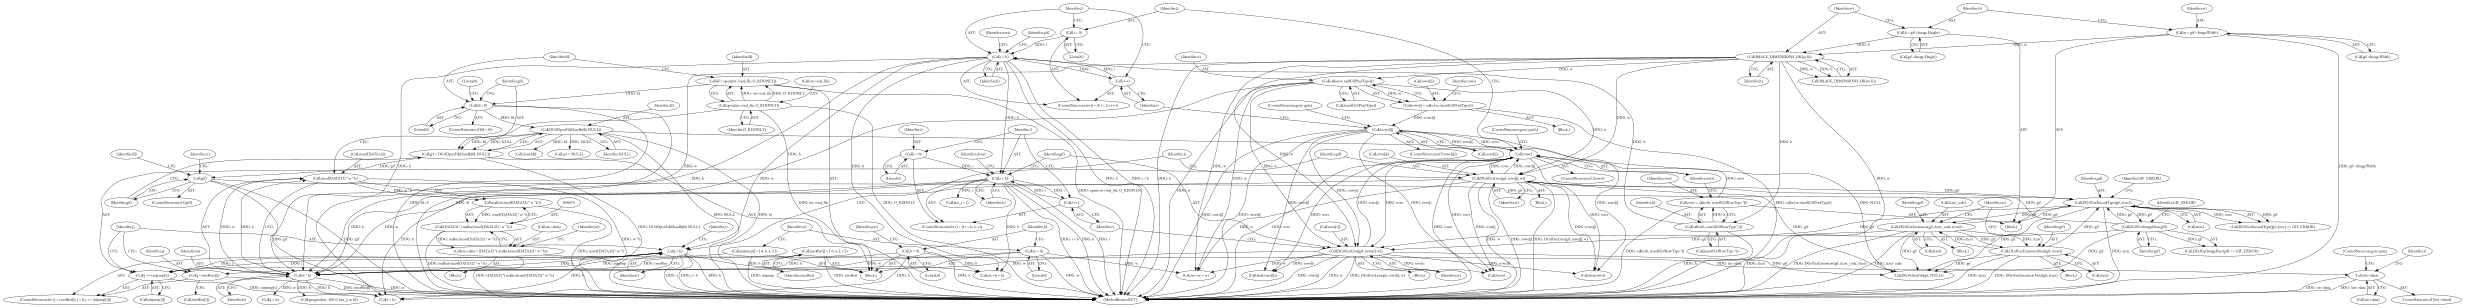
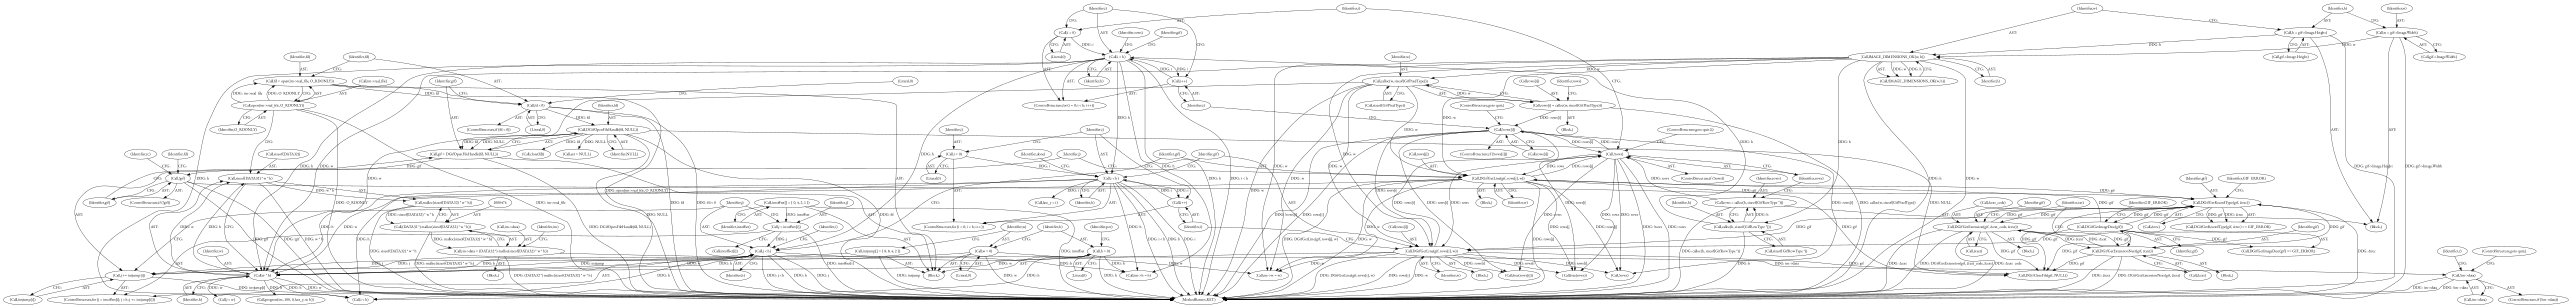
  digraph {
    fontname="EB Garamond"
    node [fontname="EB Garamond"]
    edge [fontname="EB Garamond"]
    n1 [label="(Call,malloc(sizeof(DATA32) * w * h))"]
    n2 [label="(Call,(DATA32 *) malloc(sizeof(DATA32) * w * h))"]
    n3 [label="(MethodReturn,RET)"]
    n4 [label="(Call,sizeof(DATA32) * w * h)"]
    n5 [label="(Call,w * h)"]
    n6 [label="(Call,im->data = (DATA32 *) malloc(sizeof(DATA32) * w * h))"]
    n7 [label="(Call,i < h)"]
    n8 [label="(Identifier,h)"]
    n9 [label="(Call,j < w)"]
    n10 [label="(Call,progress(im, 100, 0, last_y, w, h))"]
    n11 [label="(Call,DGifGetLine(gif, rows[j], w))"]
    n12 [label="(Call,DGifGetRecordType(gif, &rec))"]
    n13 [label="(Call,!rows)"]
    n14 [label="(Call,free(rows))"]
    n15 [label="(Block,)"]
    n16 [label="(Call,DGifCloseFile(gif, NULL))"]
    n17 [label="(Identifier,w)"]
    n18 [label="(Call,!rows)"]
    n19 [label="(Call,im->w = w)"]
    n20 [label="(Call,DGifGetImageDesc(gif))"]
    n21 [label="(Call,DGifGetLine(gif, rows[i], w))"]
    n22 [label="(Call,DGifGetExtension(gif, &ext_code, &ext))"]
    n23 [label="(Call,&rec)"]
    n24 [label="(Call,DGifGetRecordType(gif, &rec) == GIF_ERROR)"]
    n25 [label="(Call,free(rows[i]))"]
    n26 [label="(Call,!rows[i])"]
    n27 [label="(ControlStructure,if (!rows))"]
    n28 [label="(Identifier,rows)"]
    n29 [label="(Identifier,gif)"]
    n30 [label="(Call,DGifGetImageDesc(gif) == GIF_ERROR)"]
    n31 [label="(Identifier,w)"]
    n32 [label="(Block,)"]
    n33 [label="(Call,DGifGetExtensionNext(gif, &ext))"]
    n34 [label="(Block,)"]
    n35 [label="(Call,&ext)"]
    n36 [label="(Call,&ext)"]
    n37 [label="(Block,)"]
    n38 [label="(ControlStructure,if (!rows[i]))"]
    n39 [label="(Call,rows[i])"]
    n40 [label="(Call,rows = calloc(h, sizeof(GifRowType *)))"]
    n41 [label="(Call,calloc(h, sizeof(GifRowType *)))"]
    n42 [label="(Block,)"]
    n43 [label="(Call,i < h)"]
    n44 [label="(Call,sizeof(GifRowType *))"]
    n45 [label="(Call,j < h)"]
    n46 [label="(Call,im->h = h)"]
    n47 [label="(Call,i++)"]
    n48 [label="(Call,i < h)"]
    n49 [label="(ControlStructure,for (i = 0; i < h; i++))"]
    n50 [label="(Identifier,h)"]
    n51 [label="(Call,IMAGE_DIMENSIONS_OK(w, h))"]
-   n52 [label="(Call,calloc(w, real(GifPixelType)))"]
+   n52 [label="(Call,calloc(w, sizeof(GifPixelType)))"]
    n53 [label="(Identifier,h)"]
    n54 [label="(Call,!IMAGE_DIMENSIONS_OK(w, h))"]
    n55 [label="(Call,rows[i] = calloc(w, sizeof(GifPixelType)))"]
    n56 [label="(Call,sizeof(GifPixelType))"]
    n57 [label="(Call,w = gif->Image.Width)"]
    n58 [label="(Call,gif->Image.Width)"]
    n59 [label="(Call,h = gif->Image.Height)"]
    n60 [label="(Call,gif->Image.Height)"]
    n61 [label="(Block,)"]
    n62 [label="(Call,!gif)"]
    n63 [label="(Identifier,gif)"]
    n64 [label="(ControlStructure,if (!gif))"]
    n65 [label="(Call,gif = DGifOpenFileHandle(fd, NULL))"]
    n66 [label="(Call,DGifOpenFileHandle(fd, NULL))"]
    n67 [label="(Block,)"]
    n68 [label="(Call,close(fd))"]
    n69 [label="(Call,ext = NULL)"]
    n70 [label="(Identifier,NULL)"]
    n71 [label="(Call,fd < 0)"]
    n72 [label="(ControlStructure,if (fd < 0))"]
    n73 [label="(Literal,0)"]
    n74 [label="(Call,fd = open(im->real_file, O_RDONLY))"]
    n75 [label="(Call,open(im->real_file, O_RDONLY))"]
    n76 [label="(Identifier,O_RDONLY)"]
    n77 [label="(Call,w = 0)"]
    n78 [label="(Literal,0)"]
    n79 [label="(Call,j += intjump[i])"]
    n80 [label="(Identifier,h)"]
    n81 [label="(ControlStructure,for (j = intoffset[i]; j < h; j += intjump[i]))"]
    n82 [label="(Call,intjump[i])"]
    n83 [label="(Call,j = intoffset[i])"]
    n84 [label="(Call,intoffset[i])"]
    n85 [label="(Call,intoffset[] = { 0, 4, 2, 1 })"]
    n86 [label="(Identifier,intoffset)"]
    n87 [label="(Call,intjump[] = { 8, 8, 4, 2 })"]
    n88 [label="(Identifier,i)"]
    n89 [label="(Call,i++)"]
    n90 [label="(Call,last_y = i)"]
    n91 [label="(ControlStructure,for (i = 0; i < h; i++))"]
    n92 [label="(Identifier,h)"]
    n93 [label="(Call,i = 0)"]
    n94 [label="(Literal,0)"]
    n95 [label="(Identifier,i)"]
    n96 [label="(Call,i = 0)"]
    n97 [label="(Literal,0)"]
    n98 [label="(Call,h = 0)"]
    n99 [label="(Literal,0)"]
    n100 [label="(Call,!im->data)"]
    n101 [label="(Block,)"]
    n102 [label="(ControlStructure,if (!im->data))"]
    n103 [label="(Call,im->data)"]
    n104 [label="(Identifier,h)"]
    n105 [label="(Identifier,j)"]
    n106 [label="(Call,im->data)"]
    n107 [label="(Identifier,ext)"]
    n108 [label="(Identifier,fd)"]
    n109 [label="(Identifier,h)"]
    n110 [label="(Identifier,gif)"]
    n111 [label="(Identifier,i)"]
    n112 [label="(Identifier,fd)"]
    n113 [label="(Identifier,GIF_ERROR)"]
    n114 [label="(Identifier,gif)"]
    n115 [label="(Identifier,done)"]
    n116 [label="(Identifier,i)"]
    n117 [label="(Identifier,rows)"]
    n118 [label="(Call,im->real_file)"]
    n119 [label="(Identifier,rows)"]
    n120 [label="(Literal,0)"]
    n121 [label="(Call,rows[i])"]
    n122 [label="(Identifier,gif)"]
    n123 [label="(ControlStructure,goto quit;)"]
    n124 [label="(Identifier,w)"]
    n125 [label="(Identifier,h)"]
    n126 [label="(Identifier,w)"]
    n127 [label="(ControlStructure,goto quit2;)"]
    n128 [label="(Identifier,i)"]
    n129 [label="(Identifier,rows)"]
    n130 [label="(Identifier,j)"]
    n131 [label="(Identifier,r)"]
    n132 [label="(Call,rows[i])"]
    n133 [label="(Identifier,gif)"]
    n134 [label="(Call,sizeof(DATA32))"]
    n135 [label="(Identifier,fd)"]
    n136 [label="(Identifier,i)"]
    n137 [label="(ControlStructure,goto quit;)"]
    n138 [label="(Identifier,im)"]
    n139 [label="(Identifier,gif)"]
    n140 [label="(Identifier,per)"]
    n141 [label="(Call,rows[j])"]
    n142 [label="(Identifier,rc)"]
    n143 [label="(Identifier,GIF_ERROR)"]
    n144 [label="(Identifier,w)"]
    n145 [label="(Call,&ext_code)"]
    n146 [label="(Identifier,i)"]
    n147 [label="(Identifier,fd)"]
    n148 [label="(Identifier,gif)"]
    n149 [label="(Identifier,j)"]
    n150 [label="(Identifier,w)"]
    n151 [label="(Identifier,w)"]
    n152 [label="(Identifier,gif)"]
    1000476
    n1 -> n2 [label="AST: "]
    n1 -> n2 [label="DDG: sizeof(DATA32) * w * h"]
    n1 -> n3 [label="DDG: sizeof(DATA32) * w * h"]
    n2 -> n1 [label="CFG: "]
    n2 -> n3 [label="DDG: malloc(sizeof(DATA32) * w * h)"]
    n2 -> n6 [label="AST: "]
    n2 -> n6 [label="DDG: malloc(sizeof(DATA32) * w * h)"]
    n4 -> n1 [label="AST: "]
    n4 -> n1 [label="DDG: w * h"]
    n4 -> n3 [label="DDG: w * h"]
    n4 -> n5 [label="CFG: "]
    n5 -> n3 [label="DDG: w"]
    n5 -> n4 [label="AST: "]
    n5 -> n4 [label="DDG: w"]
    n5 -> n4 [label="DDG: h"]
    n5 -> n7 [label="DDG: h"]
    n5 -> n8 [label="CFG: "]
    n5 -> n9 [label="DDG: w"]
    n5 -> n10 [label="DDG: h"]
    n6 -> n2 [label="CFG: "]
    n6 -> n3 [label="DDG: (DATA32 *) malloc(sizeof(DATA32) * w * h)"]
    n6 -> n100 [label="DDG: im->data"]
    n6 -> n101 [label="AST: "]
    n8 -> n5 [label="AST: "]
    n11 -> n3 [label="DDG: DGifGetLine(gif, rows[j], w)"]
    n11 -> n3 [label="DDG: w"]
    n11 -> n3 [label="DDG: rows[j]"]
    n11 -> n5 [label="DDG: w"]
    n11 -> n12 [label="DDG: gif"]
    n11 -> n13 [label="DDG: rows[j]"]
    n11 -> n14 [label="DDG: rows[j]"]
    n11 -> n15 [label="AST: "]
    n11 -> n16 [label="DDG: gif"]
    n11 -> n17 [label="CFG: "]
    n11 -> n18 [label="DDG: rows[j]"]
    n11 -> n19 [label="DDG: w"]
    n12 -> n3 [label="DDG: &rec"]
    n12 -> n16 [label="DDG: gif"]
    n12 -> n20 [label="DDG: gif"]
    n12 -> n21 [label="DDG: gif"]
    n12 -> n22 [label="DDG: gif"]
    n12 -> n23 [label="CFG: "]
    n12 -> n24 [label="AST: "]
    n12 -> n24 [label="DDG: gif"]
    n12 -> n24 [label="DDG: &rec"]
    n13 -> n3 [label="DDG: !rows"]
    n13 -> n3 [label="DDG: rows"]
    n13 -> n11 [label="DDG: rows"]
    n13 -> n14 [label="DDG: rows"]
    n13 -> n18 [label="DDG: rows"]
    n13 -> n21 [label="DDG: rows"]
    n13 -> n25 [label="DDG: rows"]
    n13 -> n26 [label="DDG: rows"]
    n13 -> n27 [label="AST: "]
    n13 -> n28 [label="CFG: "]
    n17 -> n11 [label="AST: "]
    n20 -> n11 [label="DDG: gif"]
    n20 -> n12 [label="DDG: gif"]
    n20 -> n16 [label="DDG: gif"]
    n20 -> n21 [label="DDG: gif"]
    n20 -> n29 [label="CFG: "]
    n20 -> n30 [label="AST: "]
    n20 -> n30 [label="DDG: gif"]
    n21 -> n3 [label="DDG: rows[i]"]
    n21 -> n3 [label="DDG: w"]
    n21 -> n3 [label="DDG: DGifGetLine(gif, rows[i], w)"]
    n21 -> n5 [label="DDG: w"]
    n21 -> n13 [label="DDG: rows[i]"]
    n21 -> n14 [label="DDG: rows[i]"]
    n21 -> n16 [label="DDG: gif"]
    n21 -> n18 [label="DDG: rows[i]"]
    n21 -> n19 [label="DDG: w"]
    n21 -> n25 [label="DDG: rows[i]"]
    n21 -> n31 [label="CFG: "]
    n21 -> n32 [label="AST: "]
    n22 -> n3 [label="DDG: &ext"]
    n22 -> n3 [label="DDG: DGifGetExtension(gif, &ext_code, &ext)"]
    n22 -> n3 [label="DDG: &ext_code"]
    n22 -> n12 [label="DDG: gif"]
    n22 -> n16 [label="DDG: gif"]
    n22 -> n33 [label="DDG: gif"]
    n22 -> n33 [label="DDG: &ext"]
    n22 -> n34 [label="AST: "]
    n22 -> n35 [label="CFG: "]
    n23 -> n12 [label="AST: "]
    n26 -> n3 [label="DDG: !rows[i]"]
    n26 -> n3 [label="DDG: rows[i]"]
    n26 -> n13 [label="DDG: rows[i]"]
    n26 -> n14 [label="DDG: rows[i]"]
    n26 -> n18 [label="DDG: rows[i]"]
    n26 -> n21 [label="DDG: rows[i]"]
    n26 -> n25 [label="DDG: rows[i]"]
    n26 -> n38 [label="AST: "]
    n26 -> n39 [label="CFG: "]
    n28 -> n13 [label="AST: "]
    n28 -> n40 [label="CFG: "]
    n29 -> n20 [label="AST: "]
    n31 -> n21 [label="AST: "]
    n33 -> n3 [label="DDG: &ext"]
    n33 -> n3 [label="DDG: DGifGetExtensionNext(gif, &ext)"]
    n33 -> n12 [label="DDG: gif"]
    n33 -> n16 [label="DDG: gif"]
    n33 -> n22 [label="DDG: &ext"]
    n33 -> n36 [label="CFG: "]
    n33 -> n37 [label="AST: "]
    n35 -> n22 [label="AST: "]
    n36 -> n33 [label="AST: "]
    n39 -> n26 [label="AST: "]
    n40 -> n3 [label="DDG: calloc(h, sizeof(GifRowType *))"]
    n40 -> n13 [label="DDG: rows"]
    n40 -> n41 [label="CFG: "]
    n40 -> n42 [label="AST: "]
    n41 -> n3 [label="DDG: h"]
    n41 -> n40 [label="AST: "]
    n41 -> n40 [label="DDG: h"]
    n41 -> n43 [label="DDG: h"]
    n41 -> n44 [label="CFG: "]
    n43 -> n3 [label="DDG: h"]
    n43 -> n3 [label="DDG: i < h"]
    n43 -> n5 [label="DDG: h"]
    n43 -> n7 [label="DDG: h"]
    n43 -> n45 [label="DDG: h"]
    n43 -> n46 [label="DDG: h"]
    n43 -> n47 [label="DDG: i"]
    n43 -> n48 [label="DDG: h"]
    n43 -> n49 [label="AST: "]
    n43 -> n50 [label="CFG: "]
    n44 -> n41 [label="AST: "]
    n45 -> n3 [label="DDG: j < h"]
    n45 -> n3 [label="DDG: h"]
    n45 -> n3 [label="DDG: j"]
    n45 -> n5 [label="DDG: h"]
    n45 -> n7 [label="DDG: h"]
    n45 -> n46 [label="DDG: h"]
    n45 -> n79 [label="DDG: j"]
    n45 -> n80 [label="CFG: "]
    n45 -> n81 [label="AST: "]
    n47 -> n43 [label="DDG: i"]
    n47 -> n49 [label="AST: "]
    n47 -> n88 [label="CFG: "]
    n48 -> n3 [label="DDG: i < h"]
    n48 -> n3 [label="DDG: h"]
    n48 -> n3 [label="DDG: i"]
    n48 -> n5 [label="DDG: h"]
    n48 -> n7 [label="DDG: h"]
    n48 -> n46 [label="DDG: h"]
    n48 -> n89 [label="DDG: i"]
    n48 -> n90 [label="DDG: i"]
    n48 -> n91 [label="AST: "]
    n48 -> n92 [label="CFG: "]
    n50 -> n43 [label="AST: "]
    n51 -> n3 [label="DDG: h"]
    n51 -> n3 [label="DDG: w"]
    n51 -> n5 [label="DDG: w"]
    n51 -> n11 [label="DDG: w"]
    n51 -> n19 [label="DDG: w"]
    n51 -> n21 [label="DDG: w"]
    n51 -> n41 [label="DDG: h"]
    n51 -> n52 [label="DDG: w"]
    n51 -> n53 [label="CFG: "]
    n51 -> n54 [label="AST: "]
    n51 -> n54 [label="DDG: w"]
    n51 -> n54 [label="DDG: h"]
    n52 -> n3 [label="DDG: w"]
    n52 -> n5 [label="DDG: w"]
    n52 -> n11 [label="DDG: w"]
    n52 -> n19 [label="DDG: w"]
    n52 -> n21 [label="DDG: w"]
    n52 -> n55 [label="AST: "]
    n52 -> n55 [label="DDG: w"]
    n52 -> n56 [label="CFG: "]
    n53 -> n51 [label="AST: "]
    n54 -> n51 [label="CFG: "]
    n55 -> n3 [label="DDG: calloc(w, sizeof(GifPixelType))"]
    n55 -> n26 [label="DDG: rows[i]"]
    n55 -> n52 [label="CFG: "]
    n55 -> n61 [label="AST: "]
    n56 -> n52 [label="AST: "]
    n57 -> n3 [label="DDG: gif->Image.Width"]
    n57 -> n42 [label="AST: "]
    n57 -> n51 [label="DDG: w"]
    n57 -> n58 [label="CFG: "]
    n58 -> n57 [label="AST: "]
+   n59 -> n3 [label="DDG: gif->Image.Height"]
    n59 -> n42 [label="AST: "]
    n59 -> n51 [label="DDG: h"]
    n59 -> n60 [label="CFG: "]
    n60 -> n59 [label="AST: "]
    n62 -> n3 [label="DDG: gif"]
    n62 -> n3 [label="DDG: !gif"]
    n62 -> n12 [label="DDG: gif"]
    n62 -> n63 [label="CFG: "]
    n62 -> n64 [label="AST: "]
    n63 -> n62 [label="AST: "]
    n63 -> n65 [label="CFG: "]
    n65 -> n3 [label="DDG: DGifOpenFileHandle(fd, NULL)"]
    n65 -> n62 [label="DDG: gif"]
    n65 -> n66 [label="CFG: "]
    n65 -> n67 [label="AST: "]
    n66 -> n3 [label="DDG: NULL"]
    n66 -> n3 [label="DDG: fd"]
    n66 -> n16 [label="DDG: NULL"]
    n66 -> n65 [label="AST: "]
    n66 -> n65 [label="DDG: fd"]
    n66 -> n65 [label="DDG: NULL"]
    n66 -> n68 [label="DDG: fd"]
    n66 -> n69 [label="DDG: NULL"]
    n66 -> n70 [label="CFG: "]
    n70 -> n66 [label="AST: "]
    n71 -> n3 [label="DDG: fd"]
    n71 -> n3 [label="DDG: fd < 0"]
    n71 -> n66 [label="DDG: fd"]
    n71 -> n72 [label="AST: "]
    n71 -> n73 [label="CFG: "]
    n73 -> n71 [label="AST: "]
    n74 -> n3 [label="DDG: open(im->real_file, O_RDONLY)"]
    n74 -> n67 [label="AST: "]
    n74 -> n71 [label="DDG: fd"]
    n74 -> n75 [label="CFG: "]
    n75 -> n3 [label="DDG: O_RDONLY"]
    n75 -> n3 [label="DDG: im->real_file"]
    n75 -> n4 [label="CFG: "]
    n75 -> n74 [label="AST: "]
    n75 -> n74 [label="DDG: im->real_file"]
    n75 -> n74 [label="DDG: O_RDONLY"]
    n75 -> n76 [label="CFG: "]
    n76 -> n75 [label="AST: "]
    n77 -> n3 [label="DDG: w"]
    n77 -> n5 [label="DDG: w"]
    n77 -> n19 [label="DDG: w"]
    n77 -> n67 [label="AST: "]
    n77 -> n78 [label="CFG: "]
    n78 -> n77 [label="AST: "]
    n79 -> n3 [label="DDG: intjump[i]"]
    n79 -> n45 [label="DDG: j"]
    n79 -> n81 [label="AST: "]
    n79 -> n82 [label="CFG: "]
    n80 -> n45 [label="AST: "]
    n82 -> n79 [label="AST: "]
    n83 -> n3 [label="DDG: intoffset[i]"]
+   n83 -> n45 [label="DDG: j"]
    n83 -> n81 [label="AST: "]
    n83 -> n84 [label="CFG: "]
    n85 -> n3 [label="DDG: intoffset"]
    n85 -> n67 [label="AST: "]
    n85 -> n83 [label="DDG: intoffset"]
    n85 -> n86 [label="CFG: "]
    n86 -> n85 [label="AST: "]
    n87 -> n3 [label="DDG: intjump"]
    n87 -> n67 [label="AST: "]
    n87 -> n79 [label="DDG: intjump"]
    n88 -> n26 [label="CFG: "]
    n88 -> n47 [label="AST: "]
    n89 -> n48 [label="DDG: i"]
    n89 -> n91 [label="AST: "]
    n89 -> n95 [label="CFG: "]
    n92 -> n48 [label="AST: "]
    n93 -> n43 [label="DDG: i"]
    n93 -> n49 [label="AST: "]
    n93 -> n94 [label="CFG: "]
    n94 -> n93 [label="AST: "]
    n95 -> n21 [label="CFG: "]
    n95 -> n89 [label="AST: "]
    n96 -> n48 [label="DDG: i"]
    n96 -> n91 [label="AST: "]
    n96 -> n97 [label="CFG: "]
    n97 -> n96 [label="AST: "]
    n98 -> n3 [label="DDG: h"]
    n98 -> n5 [label="DDG: h"]
    n98 -> n7 [label="DDG: h"]
    n98 -> n46 [label="DDG: h"]
    n98 -> n67 [label="AST: "]
    n98 -> n99 [label="CFG: "]
    n99 -> n98 [label="AST: "]
    n100 -> n3 [label="DDG: im->data"]
    n100 -> n3 [label="DDG: !im->data"]
    n100 -> n102 [label="AST: "]
    n100 -> n103 [label="CFG: "]
    n103 -> n100 [label="AST: "]
    n104 -> n77 [label="CFG: "]
    n104 -> n98 [label="AST: "]
    n105 -> n11 [label="CFG: "]
    n105 -> n79 [label="AST: "]
    n106 -> n6 [label="AST: "]
    n107 -> n22 [label="CFG: "]
    n107 -> n33 [label="CFG: "]
    n108 -> n66 [label="AST: "]
    n109 -> n57 [label="CFG: "]
    n109 -> n59 [label="AST: "]
    n110 -> n33 [label="AST: "]
    n111 -> n45 [label="CFG: "]
    n112 -> n71 [label="AST: "]
    n112 -> n74 [label="CFG: "]
    n113 -> n12 [label="CFG: "]
    n114 -> n11 [label="AST: "]
    n114 -> n45 [label="CFG: "]
    n115 -> n48 [label="CFG: "]
    n116 -> n13 [label="CFG: "]
    n116 -> n93 [label="AST: "]
    n117 -> n55 [label="CFG: "]
    n118 -> n75 [label="AST: "]
    n119 -> n43 [label="CFG: "]
    n120 -> n71 [label="CFG: "]
    n121 -> n55 [label="AST: "]
    n122 -> n12 [label="AST: "]
    n123 -> n100 [label="CFG: "]
    n124 -> n57 [label="AST: "]
    n125 -> n41 [label="AST: "]
    n126 -> n51 [label="AST: "]
    n126 -> n59 [label="CFG: "]
    n127 -> n13 [label="CFG: "]
    n128 -> n43 [label="AST: "]
    n128 -> n47 [label="CFG: "]
    n128 -> n93 [label="CFG: "]
    n129 -> n40 [label="AST: "]
    n130 -> n45 [label="AST: "]
    n130 -> n79 [label="CFG: "]
    n130 -> n83 [label="CFG: "]
    n131 -> n100 [label="CFG: "]
    n132 -> n21 [label="AST: "]
    n133 -> n65 [label="AST: "]
    n133 -> n71 [label="CFG: "]
    n134 -> n4 [label="AST: "]
    n135 -> n62 [label="CFG: "]
    n136 -> n96 [label="AST: "]
    n137 -> n26 [label="CFG: "]
    n138 -> n6 [label="CFG: "]
    n139 -> n21 [label="AST: "]
    n139 -> n48 [label="CFG: "]
    n140 -> n98 [label="CFG: "]
    n141 -> n11 [label="AST: "]
    n142 -> n62 [label="CFG: "]
    n143 -> n20 [label="CFG: "]
    n144 -> n77 [label="AST: "]
    n144 -> n87 [label="CFG: "]
    n145 -> n22 [label="AST: "]
    n146 -> n48 [label="AST: "]
    n146 -> n89 [label="CFG: "]
    n146 -> n96 [label="CFG: "]
    n147 -> n74 [label="AST: "]
    n148 -> n43 [label="CFG: "]
    n149 -> n83 [label="AST: "]
    n150 -> n5 [label="AST: "]
    n151 -> n52 [label="AST: "]
    n152 -> n22 [label="AST: "]
    1000476 -> n2 [label="AST: "]
  }
